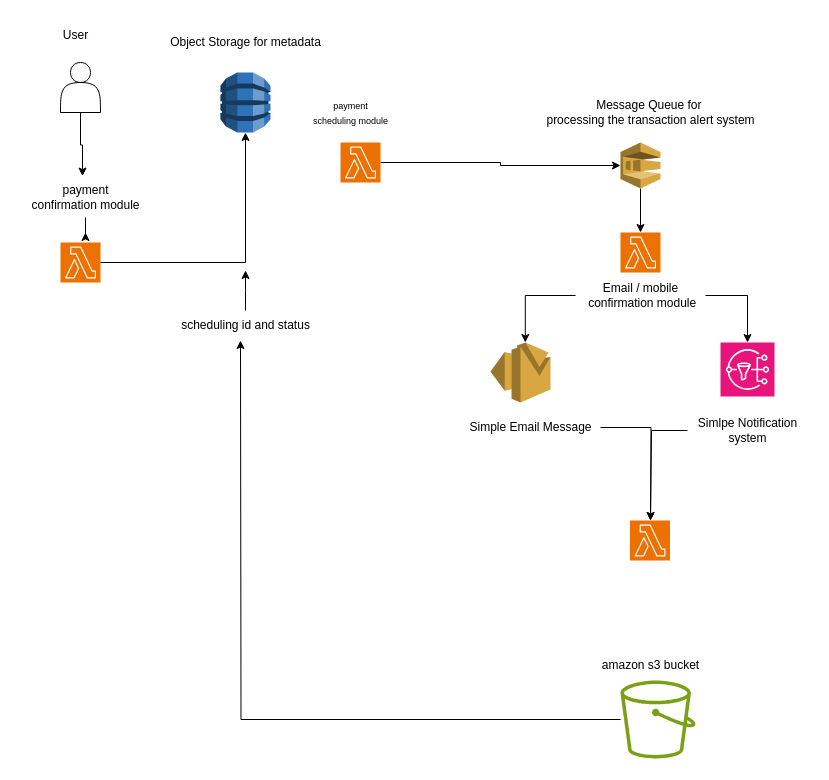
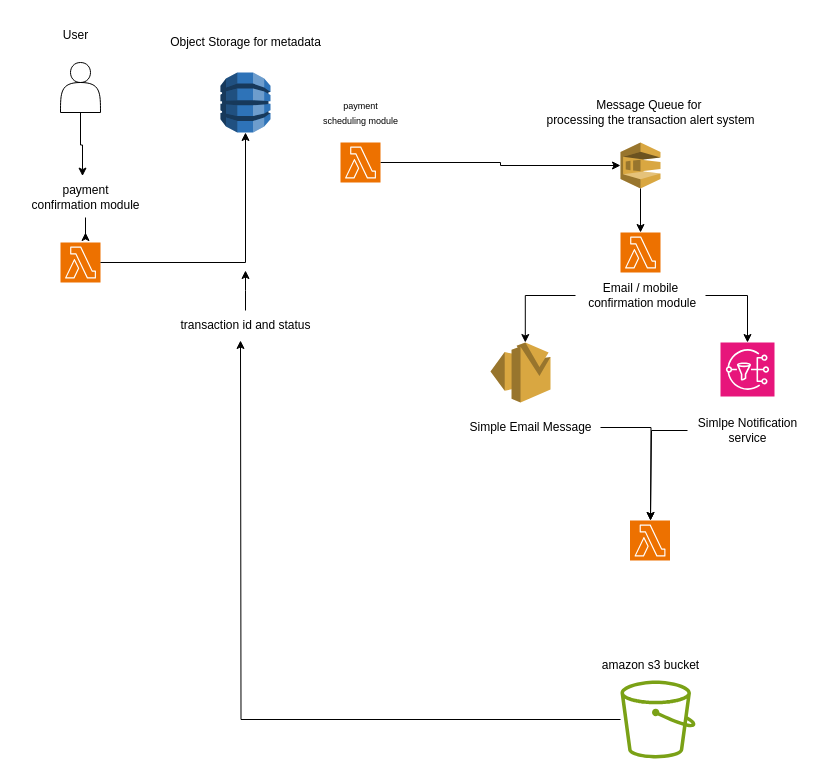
  <mxCell id="0" />
  <mxCell id="1" parent="0" />
  <mxCell id="2" value="" style="shape=image;html=1;verticalAlign=top;verticalLabelPosition=bottom;labelBackgroundColor=#ffffff;imageAspect=0;aspect=fixed;image=https://cdn4.iconfinder.com/data/icons/developer-set-3/128/arrowupdown-128.png;direction=south;" vertex="1" parent="1"><mxGeometry x="140" y="67" width="50" height="50" as="geometry" /></mxCell>
  <mxCell id="3" value="" style="shape=actor;whiteSpace=wrap;html=1;" vertex="1" parent="1"><mxGeometry x="60" y="62" width="40" height="50" as="geometry" /></mxCell>
  <mxCell id="4" value="" style="sketch=0;points=[[0,0,0],[0.25,0,0],[0.5,0,0],[0.75,0,0],[1,0,0],[0,1,0],[0.25,1,0],[0.5,1,0],[0.75,1,0],[1,1,0],[0,0.25,0],[0,0.5,0],[0,0.75,0],[1,0.25,0],[1,0.5,0],[1,0.75,0]];outlineConnect=0;fontColor=#232F3E;fillColor=#ED7100;strokeColor=#ffffff;dashed=0;verticalLabelPosition=bottom;verticalAlign=top;align=center;html=1;fontSize=12;fontStyle=0;aspect=fixed;shape=mxgraph.aws4.resourceIcon;resIcon=mxgraph.aws4.lambda;" vertex="1" parent="1"><mxGeometry x="60" y="242" width="40" height="40" as="geometry" /></mxCell>
  <mxCell id="5" style="edgeStyle=orthogonalEdgeStyle;rounded=0;orthogonalLoop=1;jettySize=auto;html=1;" edge="1" parent="1" source="6"><mxGeometry relative="1" as="geometry"><mxPoint x="85" y="232" as="targetPoint" /></mxGeometry></mxCell>
  <mxCell id="6" value="payment &lt;br&gt;confirmation module" style="text;html=1;align=center;verticalAlign=middle;resizable=0;points=[];autosize=1;strokeColor=none;fillColor=none;" vertex="1" parent="1"><mxGeometry x="20" y="177" width="130" height="40" as="geometry" /></mxCell>
  <mxCell id="7" style="edgeStyle=orthogonalEdgeStyle;rounded=0;orthogonalLoop=1;jettySize=auto;html=1;exitX=0.5;exitY=1;exitDx=0;exitDy=0;entryX=0.477;entryY=-0.035;entryDx=0;entryDy=0;entryPerimeter=0;" edge="1" parent="1" source="3" target="6"><mxGeometry relative="1" as="geometry" /></mxCell>
  <mxCell id="8" value="User" style="text;html=1;align=center;verticalAlign=middle;resizable=0;points=[];autosize=1;strokeColor=none;fillColor=none;" vertex="1" parent="1"><mxGeometry x="50" y="20" width="50" height="30" as="geometry" /></mxCell>
  <mxCell id="9" style="edgeStyle=orthogonalEdgeStyle;rounded=0;orthogonalLoop=1;jettySize=auto;html=1;entryX=0;entryY=0.5;entryDx=0;entryDy=0;entryPerimeter=0;" edge="1" parent="1" source="10" target="13"><mxGeometry relative="1" as="geometry"><mxPoint x="610" y="162" as="targetPoint" /></mxGeometry></mxCell>
  <mxCell id="10" value="" style="sketch=0;points=[[0,0,0],[0.25,0,0],[0.5,0,0],[0.75,0,0],[1,0,0],[0,1,0],[0.25,1,0],[0.5,1,0],[0.75,1,0],[1,1,0],[0,0.25,0],[0,0.5,0],[0,0.75,0],[1,0.25,0],[1,0.5,0],[1,0.75,0]];outlineConnect=0;fontColor=#232F3E;fillColor=#ED7100;strokeColor=#ffffff;dashed=0;verticalLabelPosition=bottom;verticalAlign=top;align=center;html=1;fontSize=12;fontStyle=0;aspect=fixed;shape=mxgraph.aws4.resourceIcon;resIcon=mxgraph.aws4.lambda;" vertex="1" parent="1"><mxGeometry x="340" y="142" width="40" height="40" as="geometry" /></mxCell>
- <mxCell id="11" value="&lt;font style=&quot;font-size: 9px;&quot;&gt;payment &lt;br&gt;scheduling module&lt;/font&gt;" style="text;html=1;align=center;verticalAlign=middle;resizable=0;points=[];autosize=1;strokeColor=none;fillColor=none;" vertex="1" parent="1"><mxGeometry x="300" y="92" width="100" height="40" as="geometry" /></mxCell>
+ <mxCell id="11" value="&lt;font style=&quot;font-size: 9px;&quot;&gt;payment &lt;br&gt;scheduling module&lt;/font&gt;" style="text;html=1;align=center;verticalAlign=middle;resizable=0;points=[];autosize=1;strokeColor=none;fillColor=none;" vertex="1" parent="1"><mxGeometry x="310" y="92" width="100" height="40" as="geometry" /></mxCell>
  <mxCell id="12" value="" style="sketch=0;points=[[0,0,0],[0.25,0,0],[0.5,0,0],[0.75,0,0],[1,0,0],[0,1,0],[0.25,1,0],[0.5,1,0],[0.75,1,0],[1,1,0],[0,0.25,0],[0,0.5,0],[0,0.75,0],[1,0.25,0],[1,0.5,0],[1,0.75,0]];outlineConnect=0;fontColor=#232F3E;fillColor=#ED7100;strokeColor=#ffffff;dashed=0;verticalLabelPosition=bottom;verticalAlign=top;align=center;html=1;fontSize=12;fontStyle=0;aspect=fixed;shape=mxgraph.aws4.resourceIcon;resIcon=mxgraph.aws4.lambda;" vertex="1" parent="1"><mxGeometry x="629.5" y="520" width="40" height="40" as="geometry" /></mxCell>
  <mxCell id="13" value="" style="outlineConnect=0;dashed=0;verticalLabelPosition=bottom;verticalAlign=top;align=center;html=1;shape=mxgraph.aws3.sqs;fillColor=#D9A741;gradientColor=none;" vertex="1" parent="1"><mxGeometry x="620" y="142" width="40" height="46" as="geometry" /></mxCell>
  <mxCell id="14" value="" style="outlineConnect=0;dashed=0;verticalLabelPosition=bottom;verticalAlign=top;align=center;html=1;shape=mxgraph.aws3.dynamo_db;fillColor=#2E73B8;gradientColor=none;" vertex="1" parent="1"><mxGeometry x="220" y="72" width="50" height="60" as="geometry" /></mxCell>
  <mxCell id="15" style="edgeStyle=orthogonalEdgeStyle;rounded=0;orthogonalLoop=1;jettySize=auto;html=1;entryX=0.5;entryY=1;entryDx=0;entryDy=0;entryPerimeter=0;" edge="1" parent="1" source="4" target="14"><mxGeometry relative="1" as="geometry" /></mxCell>
  <mxCell id="16" value="Object Storage for metadata" style="text;html=1;align=center;verticalAlign=middle;resizable=0;points=[];autosize=1;strokeColor=none;fillColor=none;" vertex="1" parent="1"><mxGeometry x="160" y="27" width="170" height="30" as="geometry" /></mxCell>
  <mxCell id="17" value="" style="sketch=0;points=[[0,0,0],[0.25,0,0],[0.5,0,0],[0.75,0,0],[1,0,0],[0,1,0],[0.25,1,0],[0.5,1,0],[0.75,1,0],[1,1,0],[0,0.25,0],[0,0.5,0],[0,0.75,0],[1,0.25,0],[1,0.5,0],[1,0.75,0]];outlineConnect=0;fontColor=#232F3E;fillColor=#ED7100;strokeColor=#ffffff;dashed=0;verticalLabelPosition=bottom;verticalAlign=top;align=center;html=1;fontSize=12;fontStyle=0;aspect=fixed;shape=mxgraph.aws4.resourceIcon;resIcon=mxgraph.aws4.lambda;" vertex="1" parent="1"><mxGeometry x="620" y="232" width="40" height="40" as="geometry" /></mxCell>
  <mxCell id="18" style="edgeStyle=orthogonalEdgeStyle;rounded=0;orthogonalLoop=1;jettySize=auto;html=1;entryX=0.5;entryY=0;entryDx=0;entryDy=0;entryPerimeter=0;" edge="1" parent="1" source="13" target="17"><mxGeometry relative="1" as="geometry" /></mxCell>
  <mxCell id="19" style="edgeStyle=orthogonalEdgeStyle;rounded=0;orthogonalLoop=1;jettySize=auto;html=1;" edge="1" parent="1" source="20" target="24"><mxGeometry relative="1" as="geometry" /></mxCell>
  <mxCell id="20" value="Email / mobile&lt;br&gt;&amp;nbsp;confirmation module" style="text;html=1;align=center;verticalAlign=middle;resizable=0;points=[];autosize=1;strokeColor=none;fillColor=none;" vertex="1" parent="1"><mxGeometry x="575" y="275" width="130" height="40" as="geometry" /></mxCell>
  <mxCell id="21" value="" style="outlineConnect=0;dashed=0;verticalLabelPosition=bottom;verticalAlign=top;align=center;html=1;shape=mxgraph.aws3.ses;fillColor=#D9A741;gradientColor=none;" vertex="1" parent="1"><mxGeometry x="490" y="342" width="60" height="60" as="geometry" /></mxCell>
  <mxCell id="22" style="edgeStyle=orthogonalEdgeStyle;rounded=0;orthogonalLoop=1;jettySize=auto;html=1;" edge="1" parent="1" source="23"><mxGeometry relative="1" as="geometry"><mxPoint x="650" y="520" as="targetPoint" /></mxGeometry></mxCell>
  <mxCell id="23" value="Simple Email Message" style="text;html=1;align=center;verticalAlign=middle;resizable=0;points=[];autosize=1;strokeColor=none;fillColor=none;" vertex="1" parent="1"><mxGeometry x="460" y="412" width="140" height="30" as="geometry" /></mxCell>
  <mxCell id="24" value="" style="sketch=0;points=[[0,0,0],[0.25,0,0],[0.5,0,0],[0.75,0,0],[1,0,0],[0,1,0],[0.25,1,0],[0.5,1,0],[0.75,1,0],[1,1,0],[0,0.25,0],[0,0.5,0],[0,0.75,0],[1,0.25,0],[1,0.5,0],[1,0.75,0]];outlineConnect=0;fontColor=#232F3E;fillColor=#E7157B;strokeColor=#ffffff;dashed=0;verticalLabelPosition=bottom;verticalAlign=top;align=center;html=1;fontSize=12;fontStyle=0;aspect=fixed;shape=mxgraph.aws4.resourceIcon;resIcon=mxgraph.aws4.sns;" vertex="1" parent="1"><mxGeometry x="720" y="342" width="54" height="54" as="geometry" /></mxCell>
  <mxCell id="25" style="edgeStyle=orthogonalEdgeStyle;rounded=0;orthogonalLoop=1;jettySize=auto;html=1;entryX=0.58;entryY=0;entryDx=0;entryDy=0;entryPerimeter=0;" edge="1" parent="1" source="20" target="21"><mxGeometry relative="1" as="geometry" /></mxCell>
  <mxCell id="26" style="edgeStyle=orthogonalEdgeStyle;rounded=0;orthogonalLoop=1;jettySize=auto;html=1;" edge="1" parent="1" source="27"><mxGeometry relative="1" as="geometry"><mxPoint x="650" y="520" as="targetPoint" /><Array as="points"><mxPoint x="651" y="430" /></Array></mxGeometry></mxCell>
- <mxCell id="27" value="Simlpe Notification&lt;br&gt;system" style="text;html=1;align=center;verticalAlign=middle;resizable=0;points=[];autosize=1;strokeColor=none;fillColor=none;" vertex="1" parent="1"><mxGeometry x="687" y="410" width="120" height="40" as="geometry" /></mxCell>
+ <mxCell id="27" value="Simlpe Notification&lt;br&gt;service" style="text;html=1;align=center;verticalAlign=middle;resizable=0;points=[];autosize=1;strokeColor=none;fillColor=none;" vertex="1" parent="1"><mxGeometry x="687" y="410" width="120" height="40" as="geometry" /></mxCell>
  <mxCell id="28" style="edgeStyle=orthogonalEdgeStyle;rounded=0;orthogonalLoop=1;jettySize=auto;html=1;" edge="1" parent="1" source="29"><mxGeometry relative="1" as="geometry"><mxPoint x="240" y="340" as="targetPoint" /></mxGeometry></mxCell>
  <mxCell id="29" value="" style="sketch=0;outlineConnect=0;fontColor=#232F3E;gradientColor=none;fillColor=#7AA116;strokeColor=none;dashed=0;verticalLabelPosition=bottom;verticalAlign=top;align=center;html=1;fontSize=12;fontStyle=0;aspect=fixed;pointerEvents=1;shape=mxgraph.aws4.bucket;" vertex="1" parent="1"><mxGeometry x="620" y="680" width="75" height="78" as="geometry" /></mxCell>
  <mxCell id="30" value="amazon s3 bucket&lt;br&gt;" style="text;html=1;align=center;verticalAlign=middle;resizable=0;points=[];autosize=1;strokeColor=none;fillColor=none;" vertex="1" parent="1"><mxGeometry x="589.5" y="650" width="120" height="30" as="geometry" /></mxCell>
  <mxCell id="31" style="edgeStyle=orthogonalEdgeStyle;rounded=0;orthogonalLoop=1;jettySize=auto;html=1;" edge="1" parent="1" source="32"><mxGeometry relative="1" as="geometry"><mxPoint x="245" y="270" as="targetPoint" /></mxGeometry></mxCell>
- <mxCell id="32" value="scheduling id and status" style="text;html=1;align=center;verticalAlign=middle;resizable=0;points=[];autosize=1;strokeColor=none;fillColor=none;" vertex="1" parent="1"><mxGeometry x="170" y="310" width="150" height="30" as="geometry" /></mxCell>
+ <mxCell id="32" value="transaction id and status" style="text;html=1;align=center;verticalAlign=middle;resizable=0;points=[];autosize=1;strokeColor=none;fillColor=none;" vertex="1" parent="1"><mxGeometry x="170" y="310" width="150" height="30" as="geometry" /></mxCell>
  <mxCell id="33" value="Message Queue for&amp;nbsp;&lt;br&gt;processing the transaction alert system&lt;br&gt;" style="text;html=1;align=center;verticalAlign=middle;resizable=0;points=[];autosize=1;strokeColor=none;fillColor=none;" vertex="1" parent="1"><mxGeometry x="534.5" y="92" width="230" height="40" as="geometry" /></mxCell>
